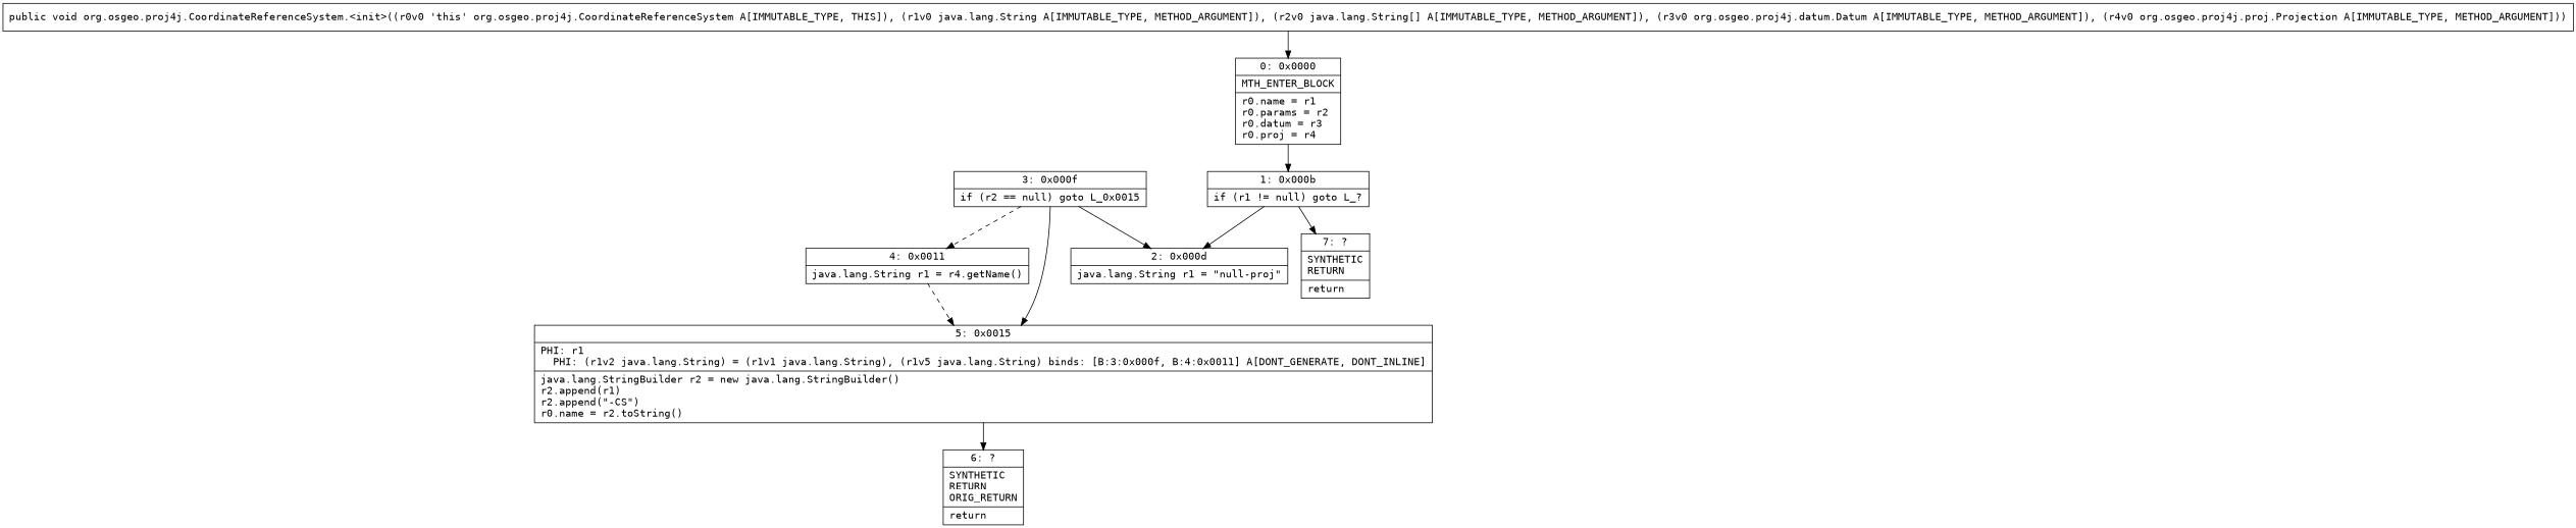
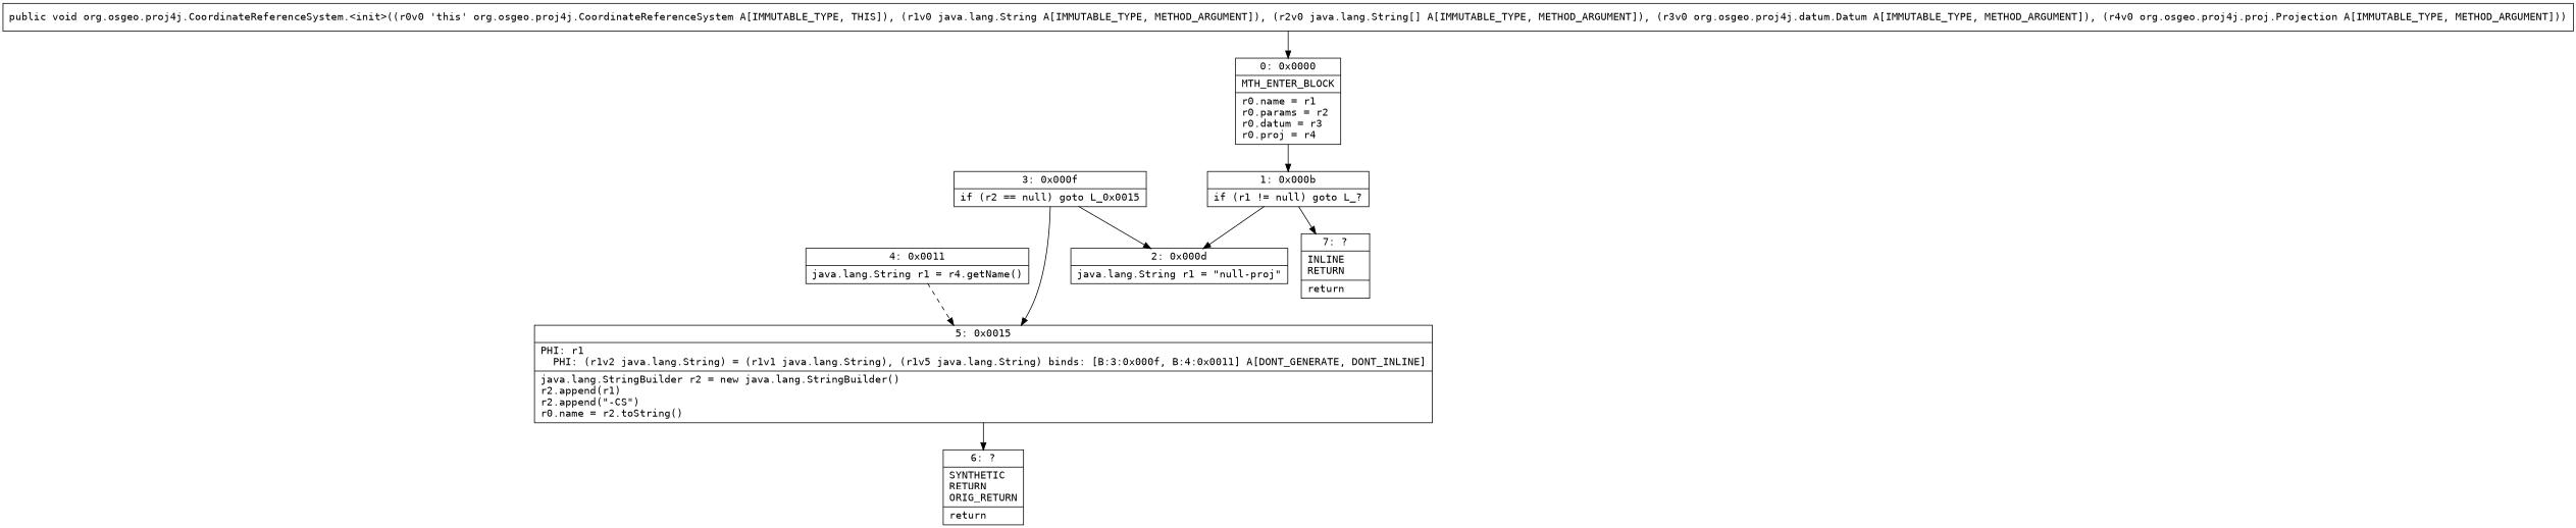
  digraph {
    fontname="DejaVu Sans Mono"
    node [fontname="DejaVu Sans Mono" shape=record]
    edge [fontname="DejaVu Sans Mono"]
    n1 [label="{0\:\ 0x0000|MTH_ENTER_BLOCK\l|r0.name = r1\lr0.params = r2\lr0.datum = r3\lr0.proj = r4\l}"]
    n2 [label="{1\:\ 0x000b|if (r1 != null) goto L_?\l}"]
    n3 [label="{2\:\ 0x000d|java.lang.String r1 = \"null\-proj\"\l}"]
-   n4 [label="{7\:\ ?|SYNTHETIC\lRETURN\l|return\l}"]
+   n4 [label="{7\:\ ?|INLINE\lRETURN\l|return\l}"]
    n5 [label="{3\:\ 0x000f|if (r2 == null) goto L_0x0015\l}"]
    n6 [label="{4\:\ 0x0011|java.lang.String r1 = r4.getName()\l}"]
    n7 [label="{5\:\ 0x0015|PHI: r1 \l  PHI: (r1v2 java.lang.String) = (r1v1 java.lang.String), (r1v5 java.lang.String) binds: [B:3:0x000f, B:4:0x0011] A[DONT_GENERATE, DONT_INLINE]\l|java.lang.StringBuilder r2 = new java.lang.StringBuilder()\lr2.append(r1)\lr2.append(\"\-CS\")\lr0.name = r2.toString()\l}"]
    n8 [label="{6\:\ ?|SYNTHETIC\lRETURN\lORIG_RETURN\l|return\l}"]
    n9 [label="{public void org.osgeo.proj4j.CoordinateReferenceSystem.\<init\>((r0v0 'this' org.osgeo.proj4j.CoordinateReferenceSystem A[IMMUTABLE_TYPE, THIS]), (r1v0 java.lang.String A[IMMUTABLE_TYPE, METHOD_ARGUMENT]), (r2v0 java.lang.String[] A[IMMUTABLE_TYPE, METHOD_ARGUMENT]), (r3v0 org.osgeo.proj4j.datum.Datum A[IMMUTABLE_TYPE, METHOD_ARGUMENT]), (r4v0 org.osgeo.proj4j.proj.Projection A[IMMUTABLE_TYPE, METHOD_ARGUMENT])) }"]
    n1 -> n2
    n2 -> n3 [style=solid]
    n2 -> n4
    n5 -> n3
-   n5 -> n6 [style=dashed]
    n5 -> n7
    n6 -> n7 [style=dashed]
    n7 -> n8
    n9 -> n1
  }
